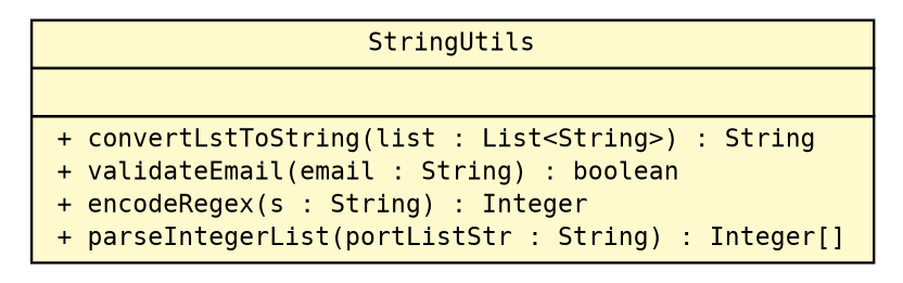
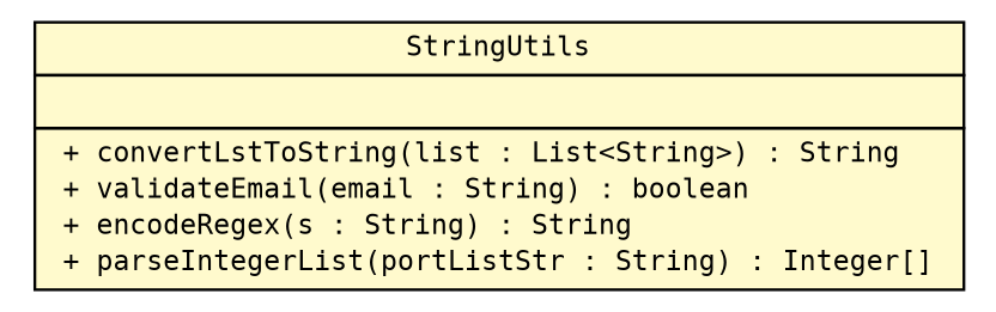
  digraph {
    nodesep=0.25
    ranksep=0.5
    fontname="DejaVu Sans Mono"
-   n1 [fontcolor=black fontname="DejaVu Sans Mono" fontsize=10.0 label=<<table title="com.apporiented.hermesftp.utils.StringUtils" border="0" cellborder="1" cellspacing="0" cellpadding="2" port="p" bgcolor="lemonChiffon" href="./StringUtils.html"> 		<tr><td><table border="0" cellspacing="0" cellpadding="1"> <tr><td align="center" balign="center"> StringUtils </td></tr> 		</table></td></tr> 		<tr><td><table border="0" cellspacing="0" cellpadding="1"> <tr><td align="left" balign="left">  </td></tr> 		</table></td></tr> 		<tr><td><table border="0" cellspacing="0" cellpadding="1"> <tr><td align="left" balign="left"> + convertLstToString(list : List&lt;String&gt;) : String </td></tr> <tr><td align="left" balign="left"> + validateEmail(email : String) : boolean </td></tr> <tr><td align="left" balign="left"> + encodeRegex(s : String) : Integer </td></tr> <tr><td align="left" balign="left"> + parseIntegerList(portListStr : String) : Integer[] </td></tr> 		</table></td></tr> 		</table>> shape=plaintext]
+   n1 [fontcolor=black fontname="DejaVu Sans Mono" fontsize=10.0 label=<<table title="com.apporiented.hermesftp.utils.StringUtils" border="0" cellborder="1" cellspacing="0" cellpadding="2" port="p" bgcolor="lemonChiffon" href="./StringUtils.html"> 		<tr><td><table border="0" cellspacing="0" cellpadding="1"> <tr><td align="center" balign="center"> StringUtils </td></tr> 		</table></td></tr> 		<tr><td><table border="0" cellspacing="0" cellpadding="1"> <tr><td align="left" balign="left">  </td></tr> 		</table></td></tr> 		<tr><td><table border="0" cellspacing="0" cellpadding="1"> <tr><td align="left" balign="left"> + convertLstToString(list : List&lt;String&gt;) : String </td></tr> <tr><td align="left" balign="left"> + validateEmail(email : String) : boolean </td></tr> <tr><td align="left" balign="left"> + encodeRegex(s : String) : String </td></tr> <tr><td align="left" balign="left"> + parseIntegerList(portListStr : String) : Integer[] </td></tr> 		</table></td></tr> 		</table>> shape=plaintext]
  }
